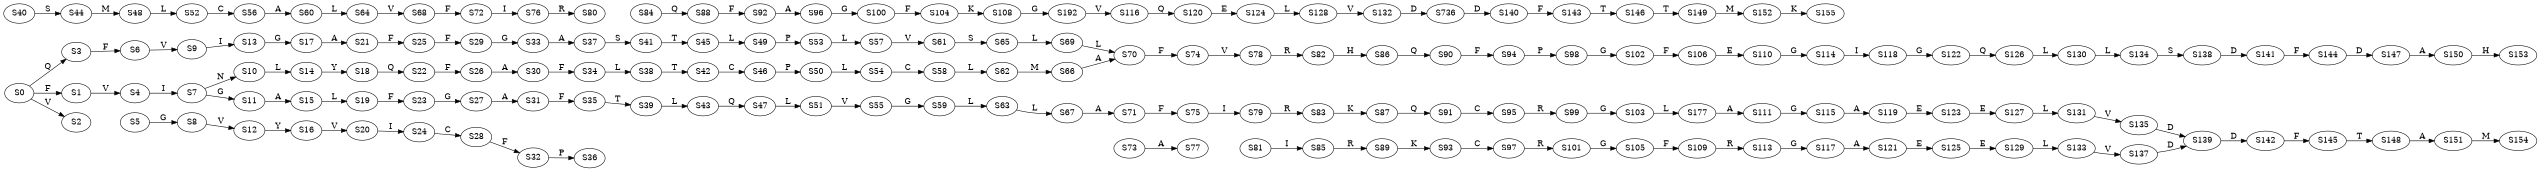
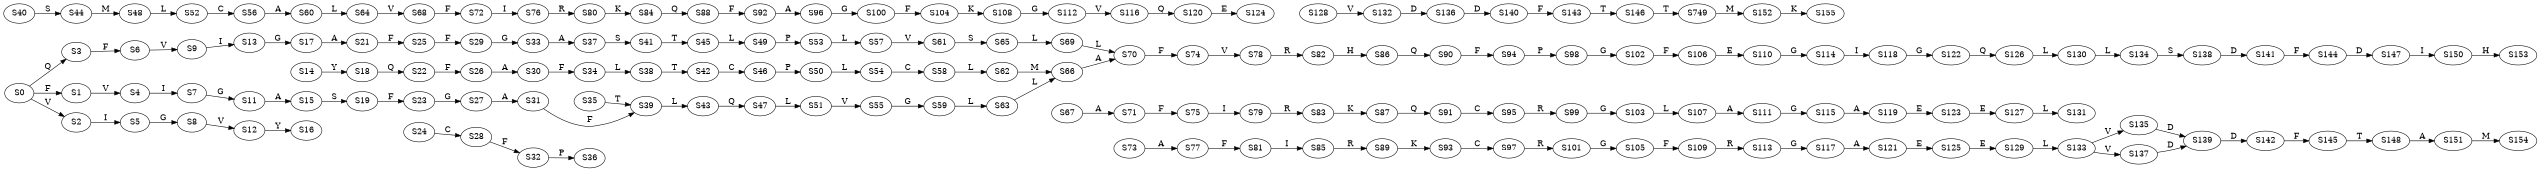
  strict digraph {
    rankdir=LR
    S0
    S1
    S2
    S3
    S4
    S5
    S6
    S7
    S8
    S9
-   S10
    S11
    S12
    S13
    S14
    S15
    S16
    S17
    S18
    S19
-   S20
    S21
    S22
    S23
    S24
    S25
    S26
    S27
    S28
    S29
    S30
    S31
    S32
    S33
    S34
    S35
    S36
    S37
    S38
    S39
    S41
    S42
    S43
    S40
    S44
    S45
    S46
    S47
    S48
    S49
    S50
    S51
    S52
    S53
    S54
    S55
    S56
    S57
    S58
    S59
    S60
    S61
    S62
    S63
    S64
    S65
    S66
    S67
    S68
    S69
    S70
    S71
    S72
    S74
    S75
    S76
    S73
    S77
    S78
    S79
    S80
    S81
    S82
    S83
    S84
    S85
    S86
    S87
    S88
    S89
    S90
    S91
    S92
    S93
    S94
    S95
    S96
    S97
    S98
    S99
    S100
    S101
    S102
    S103
    S104
    S105
    S106
-   S107 [label=S177]
+   S107
    S108
    S109
    S110
    S111
-   S112 [label=S192]
+   S112
    S113
    S114
    S115
    S116
    S117
    S118
    S119
    S120
    S121
    S122
    S123
    S124
    S125
    S126
    S127
    S128
    S129
    S130
    S131
    S132
    S133
    S134
    S135
-   S136 [label=S736]
+   S136
    S137
    S138
    S139
    S140
    S141
    S142
    S143
    S144
    S145
    S146
    S147
    S148
-   S149
+   S149 [label=S749]
    S150
    S151
    S152
    S153
    S154
    S155
    S0 -> S1 [label=F]
    S0 -> S2 [label=V]
    S0 -> S3 [label=Q]
    S1 -> S4 [label=V]
+   S2 -> S5 [label=I]
    S3 -> S6 [label=F]
    S4 -> S7 [label=I]
    S5 -> S8 [label=G]
    S6 -> S9 [label=V]
-   S7 -> S10 [label=N]
    S7 -> S11 [label=G]
    S8 -> S12 [label=V]
    S9 -> S13 [label=I]
-   S10 -> S14 [label=L]
    S11 -> S15 [label=A]
    S12 -> S16 [label=Y]
    S13 -> S17 [label=G]
    S14 -> S18 [label=Y]
-   S15 -> S19 [label=L]
-   S16 -> S20 [label=V]
+   S15 -> S19 [label=S]
    S17 -> S21 [label=A]
    S18 -> S22 [label=Q]
    S19 -> S23 [label=F]
-   S20 -> S24 [label=I]
    S21 -> S25 [label=F]
    S22 -> S26 [label=F]
    S23 -> S27 [label=G]
    S24 -> S28 [label=C]
    S25 -> S29 [label=F]
    S26 -> S30 [label=A]
    S27 -> S31 [label=A]
    S28 -> S32 [label=F]
    S29 -> S33 [label=G]
    S30 -> S34 [label=F]
-   S31 -> S35 [label=F]
+   S31 -> S39 [label=F]
    S32 -> S36 [label=P]
    S33 -> S37 [label=A]
    S34 -> S38 [label=L]
    S35 -> S39 [label=T]
    S37 -> S41 [label=S]
    S38 -> S42 [label=T]
    S39 -> S43 [label=L]
    S41 -> S45 [label=T]
    S42 -> S46 [label=C]
    S43 -> S47 [label=Q]
    S40 -> S44 [label=S]
    S44 -> S48 [label=M]
    S45 -> S49 [label=L]
    S46 -> S50 [label=P]
    S47 -> S51 [label=L]
    S48 -> S52 [label=L]
    S49 -> S53 [label=P]
    S50 -> S54 [label=L]
    S51 -> S55 [label=V]
    S52 -> S56 [label=C]
    S53 -> S57 [label=L]
    S54 -> S58 [label=C]
    S55 -> S59 [label=G]
    S56 -> S60 [label=A]
    S57 -> S61 [label=V]
    S58 -> S62 [label=L]
    S59 -> S63 [label=L]
    S60 -> S64 [label=L]
    S61 -> S65 [label=S]
    S62 -> S66 [label=M]
-   S63 -> S67 [label=L]
+   S63 -> S66 [label=L]
    S64 -> S68 [label=V]
    S65 -> S69 [label=L]
    S66 -> S70 [label=A]
    S67 -> S71 [label=A]
    S68 -> S72 [label=F]
    S69 -> S70 [label=L]
    S70 -> S74 [label=F]
    S71 -> S75 [label=F]
    S72 -> S76 [label=I]
    S74 -> S78 [label=V]
    S75 -> S79 [label=I]
    S76 -> S80 [label=R]
    S73 -> S77 [label=A]
+   S77 -> S81 [label=F]
    S78 -> S82 [label=R]
    S79 -> S83 [label=R]
+   S80 -> S84 [label=K]
    S81 -> S85 [label=I]
    S82 -> S86 [label=H]
    S83 -> S87 [label=K]
    S84 -> S88 [label=Q]
    S85 -> S89 [label=R]
    S86 -> S90 [label=Q]
    S87 -> S91 [label=Q]
    S88 -> S92 [label=F]
    S89 -> S93 [label=K]
    S90 -> S94 [label=F]
    S91 -> S95 [label=C]
    S92 -> S96 [label=A]
    S93 -> S97 [label=C]
    S94 -> S98 [label=P]
    S95 -> S99 [label=R]
    S96 -> S100 [label=G]
    S97 -> S101 [label=R]
    S98 -> S102 [label=G]
    S99 -> S103 [label=G]
    S100 -> S104 [label=F]
    S101 -> S105 [label=G]
    S102 -> S106 [label=F]
    S103 -> S107 [label=L]
    S104 -> S108 [label=K]
    S105 -> S109 [label=F]
    S106 -> S110 [label=E]
    S107 -> S111 [label=A]
    S108 -> S112 [label=G]
    S109 -> S113 [label=R]
    S110 -> S114 [label=G]
    S111 -> S115 [label=G]
    S112 -> S116 [label=V]
    S113 -> S117 [label=G]
    S114 -> S118 [label=I]
    S115 -> S119 [label=A]
    S116 -> S120 [label=Q]
    S117 -> S121 [label=A]
    S118 -> S122 [label=G]
    S119 -> S123 [label=E]
    S120 -> S124 [label=E]
    S121 -> S125 [label=E]
    S122 -> S126 [label=Q]
    S123 -> S127 [label=E]
-   S124 -> S128 [label=L]
    S125 -> S129 [label=E]
    S126 -> S130 [label=L]
    S127 -> S131 [label=L]
    S128 -> S132 [label=V]
    S129 -> S133 [label=L]
    S130 -> S134 [label=L]
-   S131 -> S135 [label=V]
+   S133 -> S135 [label=V]
    S132 -> S136 [label=D]
    S133 -> S137 [label=V]
    S134 -> S138 [label=S]
    S135 -> S139 [label=D]
    S136 -> S140 [label=D]
    S137 -> S139 [label=D]
    S138 -> S141 [label=D]
    S139 -> S142 [label=D]
    S140 -> S143 [label=F]
    S141 -> S144 [label=F]
    S142 -> S145 [label=F]
    S143 -> S146 [label=T]
    S144 -> S147 [label=D]
    S145 -> S148 [label=T]
    S146 -> S149 [label=T]
-   S147 -> S150 [label=A]
+   S147 -> S150 [label=I]
    S148 -> S151 [label=A]
    S149 -> S152 [label=M]
    S150 -> S153 [label=H]
    S151 -> S154 [label=M]
    S152 -> S155 [label=K]
  }
